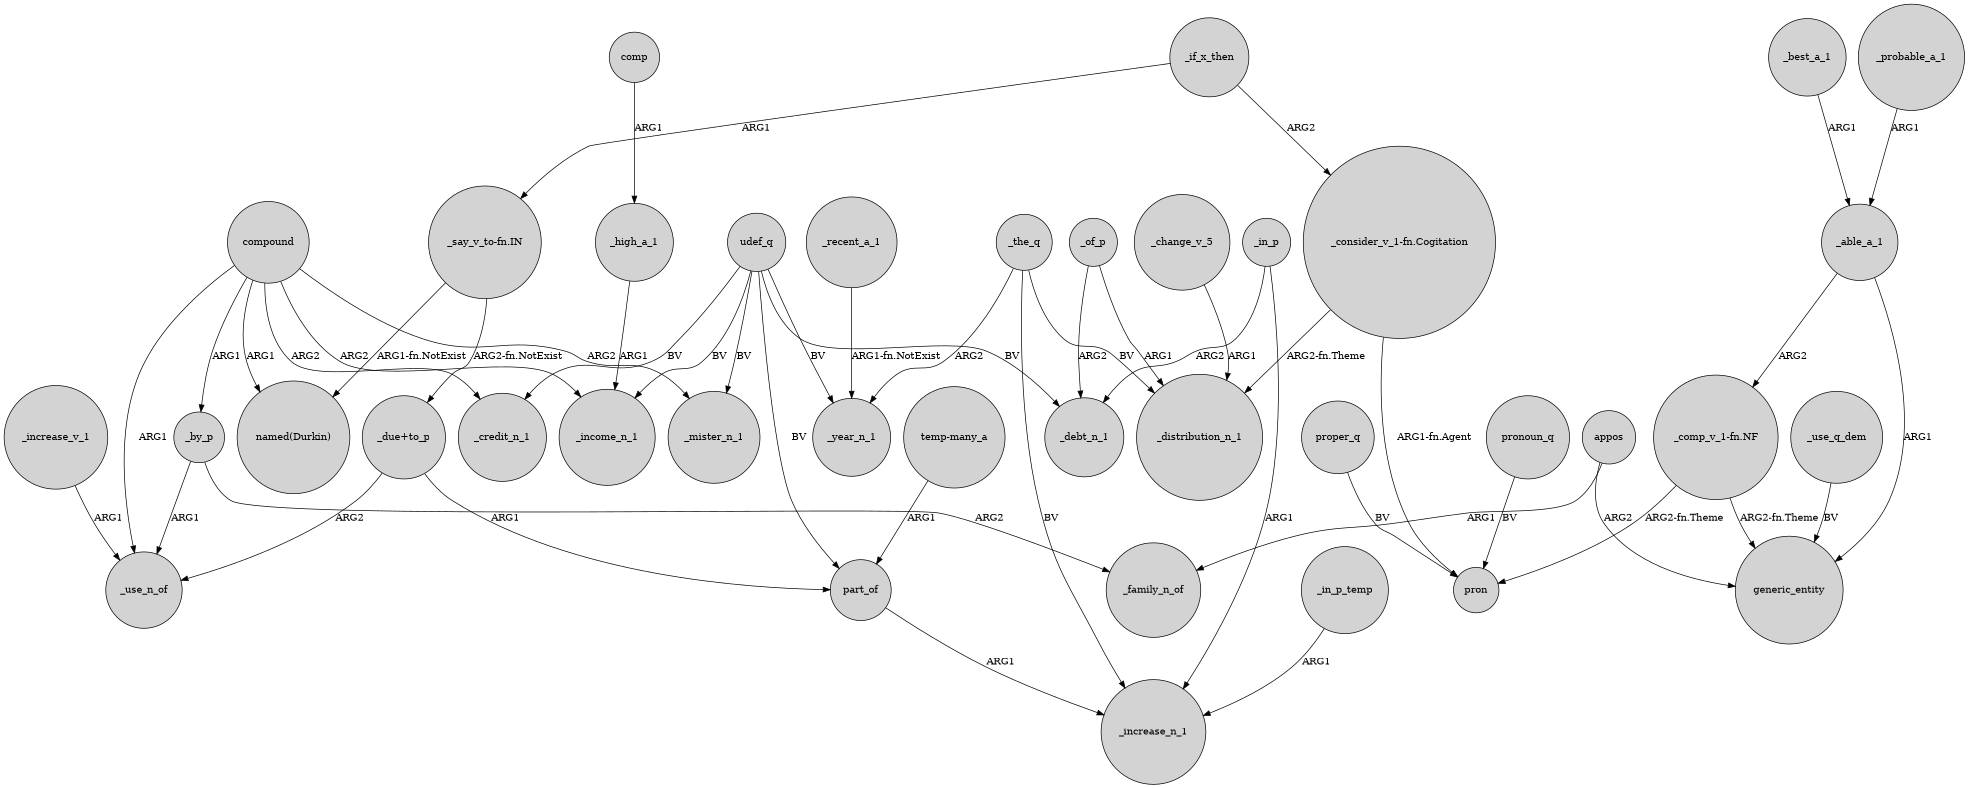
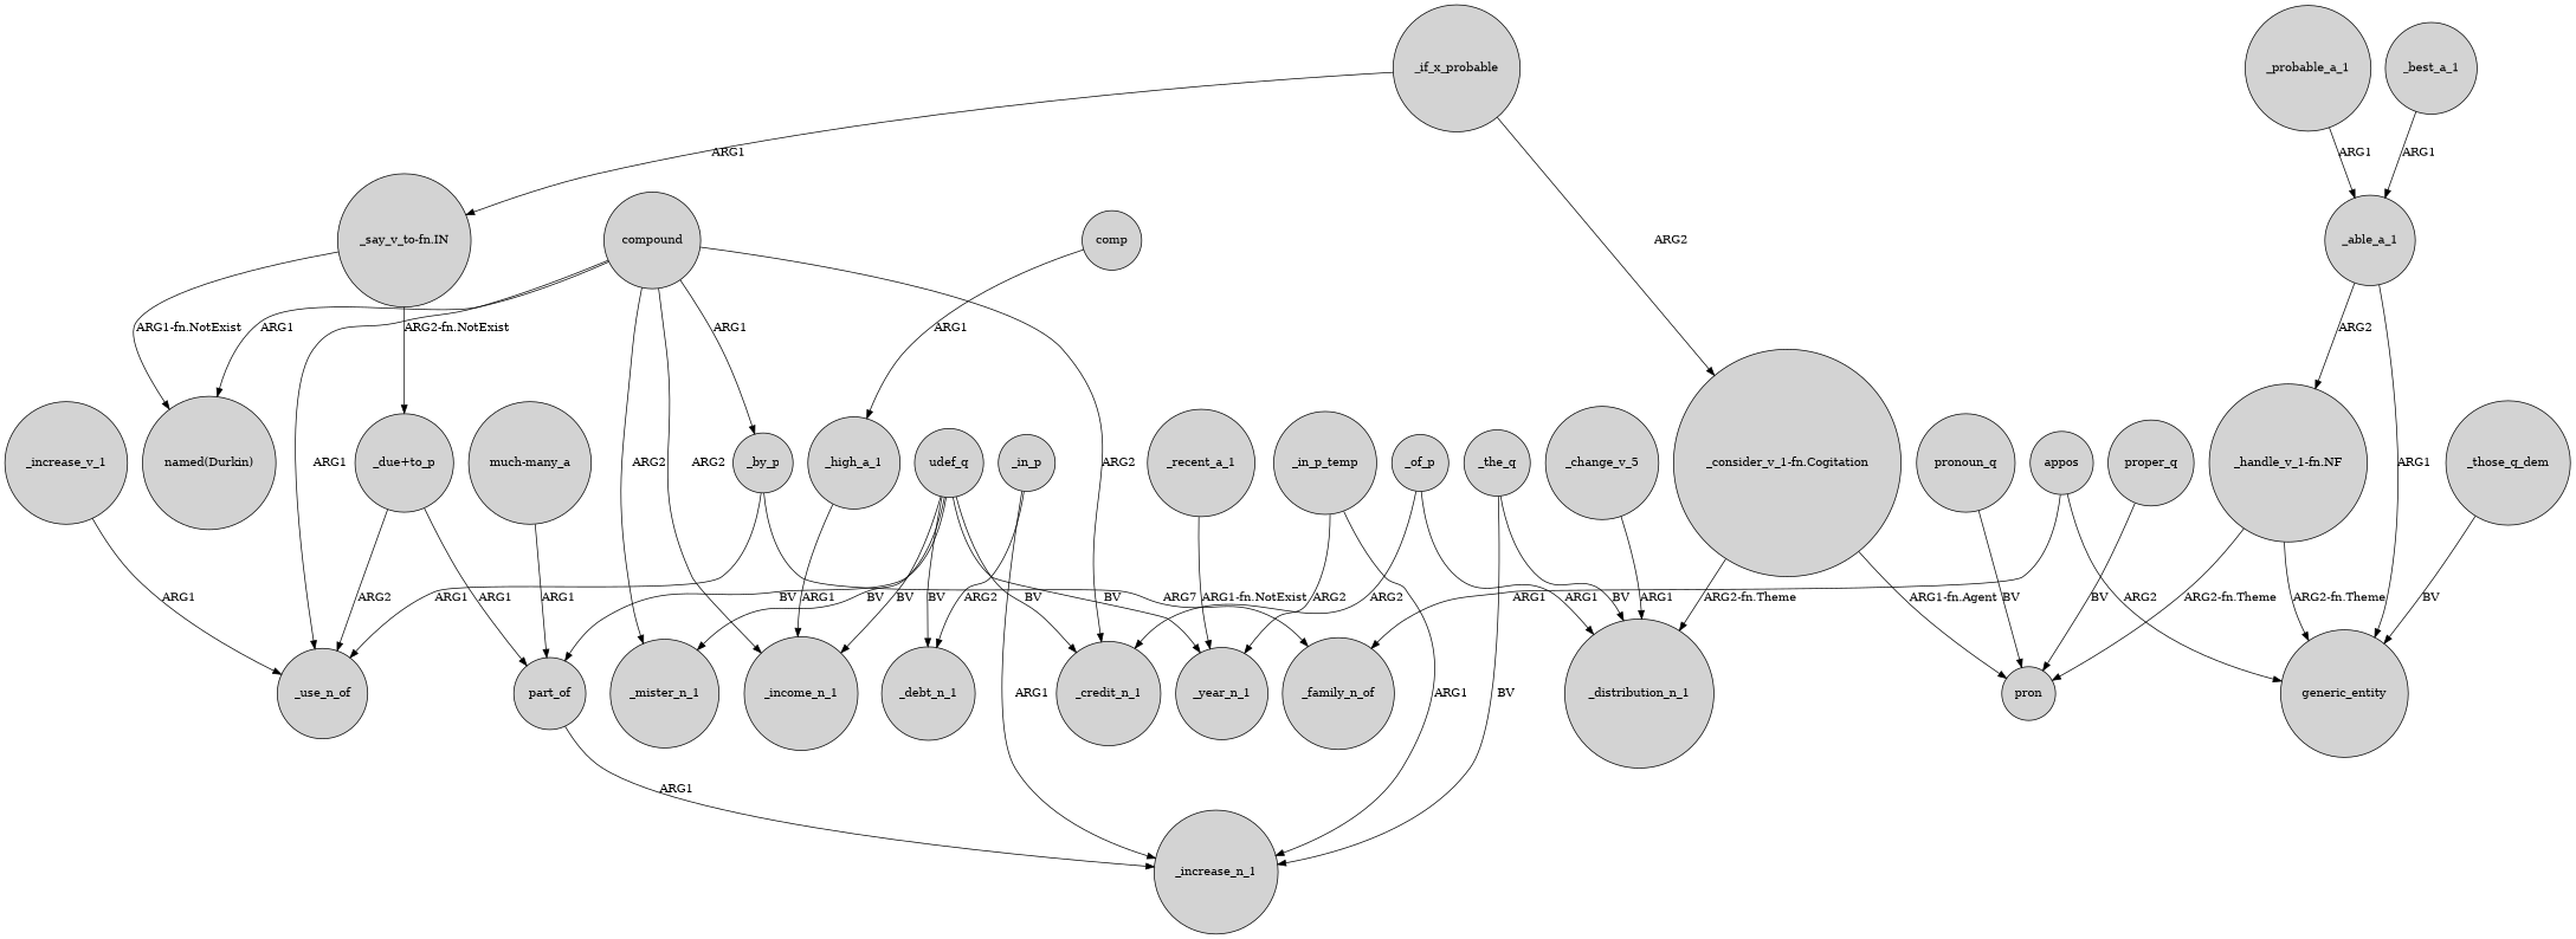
  digraph {
    node [shape=circle style=filled]
    compound
    "named(Durkin)"
    _credit_n_1
    _use_n_of
    _mister_n_1
    _income_n_1
    _by_p
    "_consider_v_1-fn.Cogitation"
    pron
    _distribution_n_1
    udef_q
    part_of
    _debt_n_1
    _year_n_1
    _increase_n_1
    _family_n_of
    _of_p
    _the_q
-   "much-many_a" [label="temp-many_a"]
+   "much-many_a"
    _high_a_1
    appos
    generic_entity
    comp
    _probable_a_1
    _able_a_1
-   "_handle_v_1-fn.NF" [label="_comp_v_1-fn.NF"]
+   "_handle_v_1-fn.NF"
    "_say_v_to-fn.IN"
    "_due+to_p"
    _in_p_temp
    _increase_v_1
-   _if_x_then
+   _if_x_then [label=_if_x_probable]
    pronoun_q
    _best_a_1
    _recent_a_1
    n35 [label=_change_v_5]
    proper_q
    _in_p
-   _those_q_dem [label=_use_q_dem]
+   _those_q_dem
    compound -> "named(Durkin)" [label=ARG1]
    compound -> _credit_n_1 [label=ARG2]
    compound -> _use_n_of [label=ARG1]
    compound -> _mister_n_1 [label=ARG2]
    compound -> _income_n_1 [label=ARG2]
    compound -> _by_p [label=ARG1]
    _by_p -> _use_n_of [label=ARG1]
-   _by_p -> _family_n_of [label=ARG2]
+   _by_p -> _family_n_of [label=ARG7]
    "_consider_v_1-fn.Cogitation" -> pron [label="ARG1-fn.Agent"]
    "_consider_v_1-fn.Cogitation" -> _distribution_n_1 [label="ARG2-fn.Theme"]
    udef_q -> _credit_n_1 [label=BV]
    udef_q -> _mister_n_1 [label=BV]
    udef_q -> _income_n_1 [label=BV]
    udef_q -> part_of [label=BV]
    udef_q -> _debt_n_1 [label=BV]
    udef_q -> _year_n_1 [label=BV]
    part_of -> _increase_n_1 [label=ARG1]
-   _of_p -> _debt_n_1 [label=ARG2]
+   _of_p -> _credit_n_1 [label=ARG2]
    _of_p -> _distribution_n_1 [label=ARG1]
    _the_q -> _distribution_n_1 [label=BV]
    _the_q -> _increase_n_1 [label=BV]
    "much-many_a" -> part_of [label=ARG1]
    _high_a_1 -> _income_n_1 [label=ARG1]
    appos -> _family_n_of [label=ARG1]
    appos -> generic_entity [label=ARG2]
    comp -> _high_a_1 [label=ARG1]
    _probable_a_1 -> _able_a_1 [label=ARG1]
    _able_a_1 -> generic_entity [label=ARG1]
    _able_a_1 -> "_handle_v_1-fn.NF" [label=ARG2]
    "_handle_v_1-fn.NF" -> pron [label="ARG2-fn.Theme"]
    "_handle_v_1-fn.NF" -> generic_entity [label="ARG2-fn.Theme"]
    "_say_v_to-fn.IN" -> "named(Durkin)" [label="ARG1-fn.NotExist"]
    "_say_v_to-fn.IN" -> "_due+to_p" [label="ARG2-fn.NotExist"]
    "_due+to_p" -> _use_n_of [label=ARG2]
    "_due+to_p" -> part_of [label=ARG1]
-   _the_q -> _year_n_1 [label=ARG2]
+   _in_p_temp -> _year_n_1 [label=ARG2]
    _in_p_temp -> _increase_n_1 [label=ARG1]
    _increase_v_1 -> _use_n_of [label=ARG1]
    _if_x_then -> "_consider_v_1-fn.Cogitation" [label=ARG2]
    _if_x_then -> "_say_v_to-fn.IN" [label=ARG1]
    pronoun_q -> pron [label=BV]
    _best_a_1 -> _able_a_1 [label=ARG1]
    _recent_a_1 -> _year_n_1 [label="ARG1-fn.NotExist"]
    n35 -> _distribution_n_1 [label=ARG1]
    proper_q -> pron [label=BV]
    _in_p -> _debt_n_1 [label=ARG2]
    _in_p -> _increase_n_1 [label=ARG1]
    _those_q_dem -> generic_entity [label=BV]
  }
